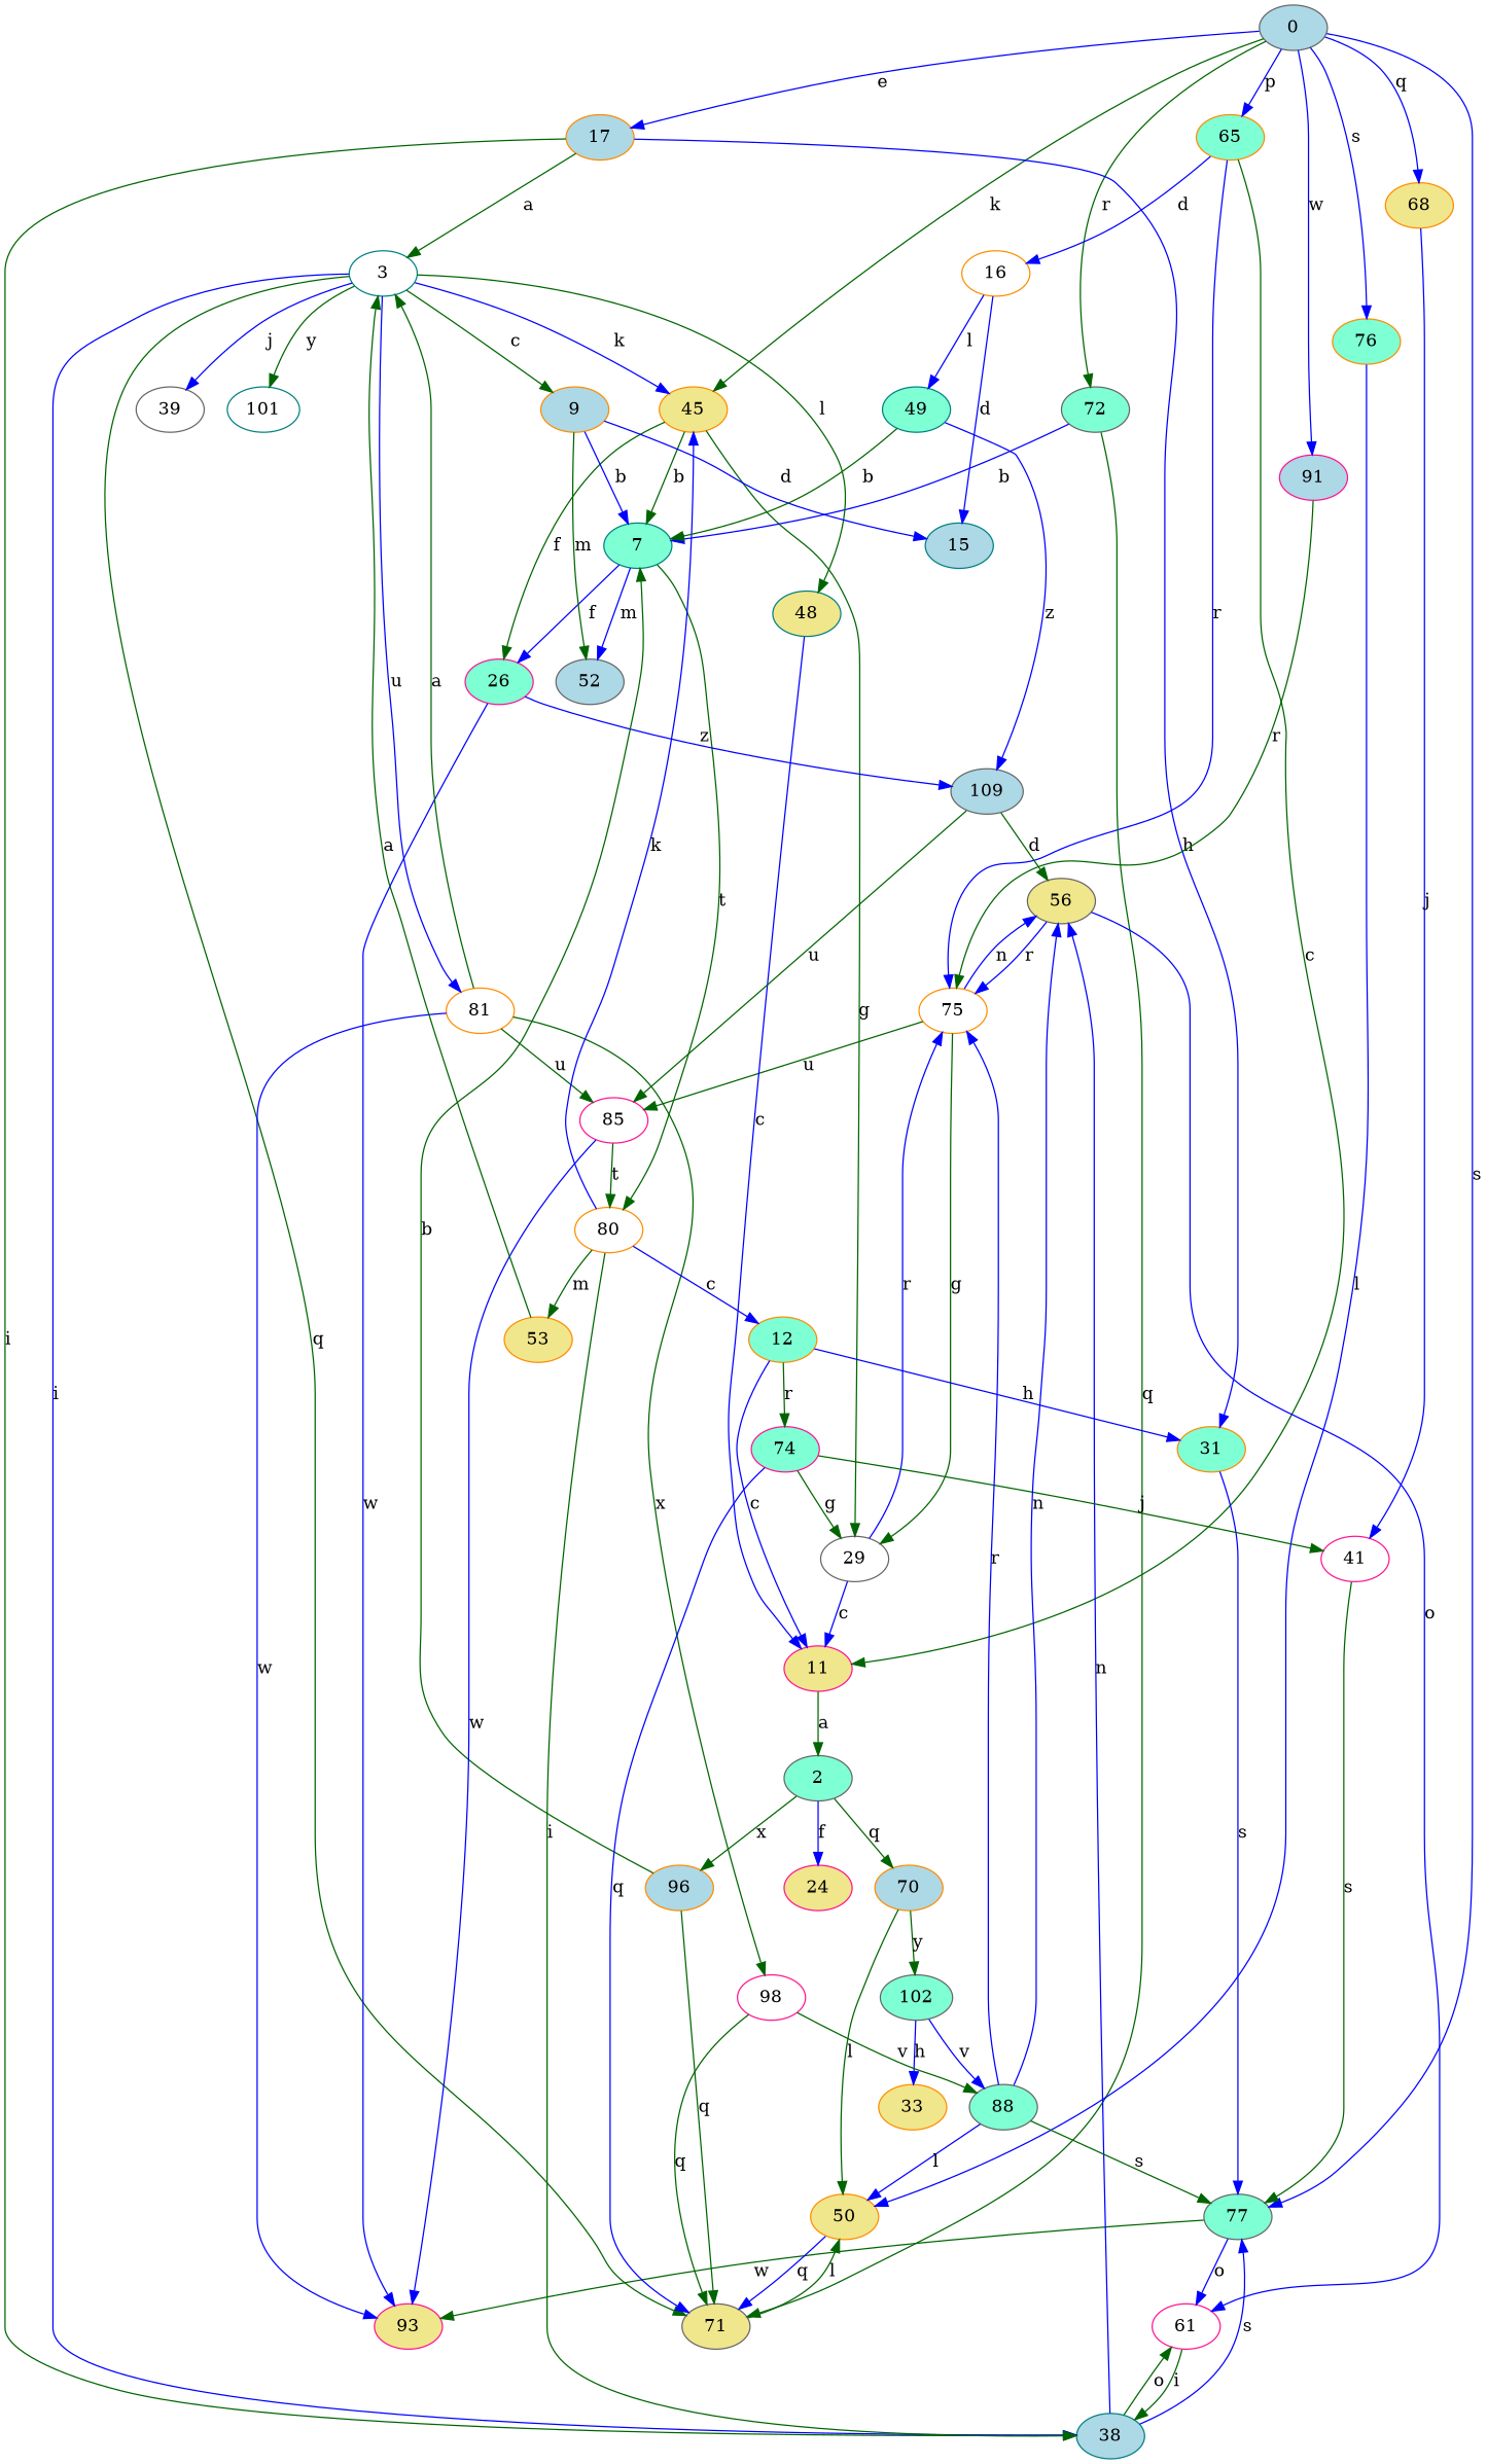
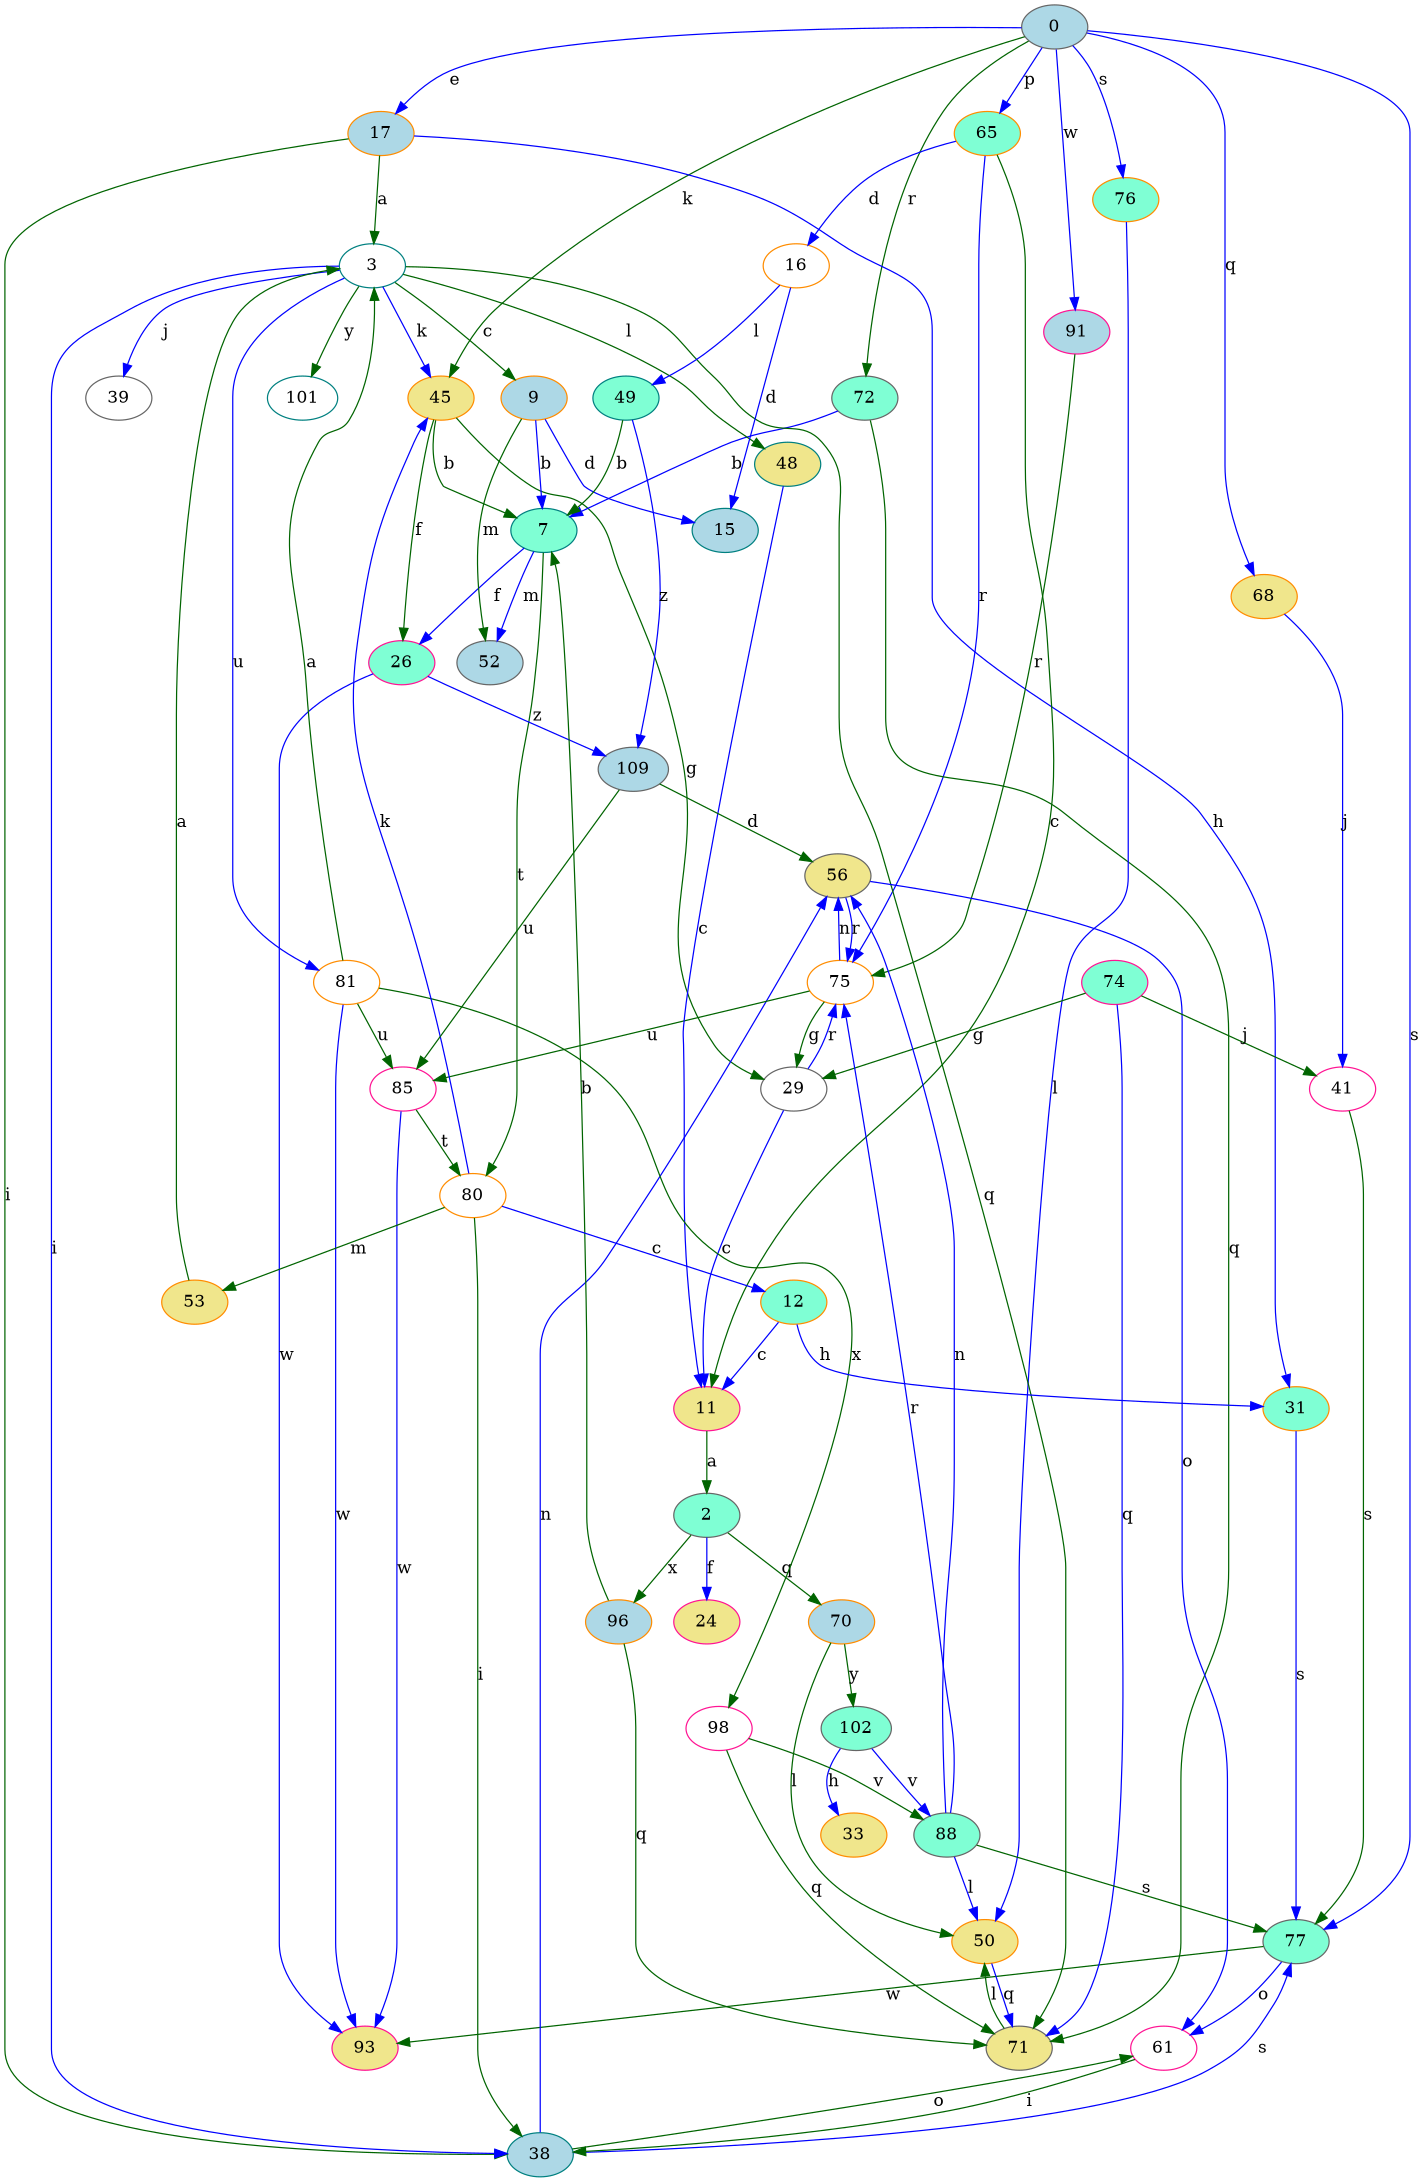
  strict digraph {
    node [color=darkorange fillcolor=aquamarine style=filled]
    edge [color=blue]
    0 [color=gray40 fillcolor=lightblue]
    17 [fillcolor=lightblue]
    45 [fillcolor=khaki]
    65
    68 [fillcolor=khaki]
    72 [color=gray40]
    76
    77 [color=gray40]
    91 [color=deeppink fillcolor=lightblue]
    3 [color=teal fillcolor=white]
    38 [color=teal fillcolor=lightblue]
    31
    7 [color=teal]
    26 [color=deeppink]
    29 [color=gray40 fillcolor=white]
    11 [color=deeppink fillcolor=khaki]
    16 [fillcolor=white]
    75 [fillcolor=white]
    41 [color=deeppink fillcolor=white]
    71 [color=gray40 fillcolor=khaki]
    50 [fillcolor=khaki]
    93 [color=deeppink fillcolor=khaki]
    61 [color=deeppink fillcolor=white]
    2 [color=gray40]
    24 [color=deeppink fillcolor=khaki]
    70 [fillcolor=lightblue]
    96 [fillcolor=lightblue]
    102 [color=gray40]
    9 [fillcolor=lightblue]
    39 [color=gray40 fillcolor=white]
    48 [color=teal fillcolor=khaki]
    81 [fillcolor=white]
    101 [color=teal fillcolor=white]
    52 [color=gray40 fillcolor=lightblue]
    15 [color=teal fillcolor=lightblue]
    56 [color=gray40 fillcolor=khaki]
    85 [color=deeppink fillcolor=white]
    98 [color=deeppink fillcolor=white]
    80 [fillcolor=white]
    109 [color=gray40 fillcolor=lightblue]
    12
    53 [fillcolor=khaki]
    74 [color=deeppink]
    49 [color=teal]
    88 [color=gray40]
    33 [fillcolor=khaki]
    0 -> 17 [label=e]
    0 -> 45 [color=darkgreen label=k]
    0 -> 65 [label=p]
    0 -> 68 [label=q]
    0 -> 72 [color=darkgreen label=r]
    0 -> 76 [label=s]
    0 -> 77 [label=s]
    0 -> 91 [label=w]
    17 -> 3 [color=darkgreen label=a]
    17 -> 38 [color=darkgreen label=i]
    17 -> 31 [label=h]
    45 -> 7 [color=darkgreen label=b]
    45 -> 26 [color=darkgreen label=f]
    45 -> 29 [color=darkgreen label=g]
    65 -> 11 [color=darkgreen label=c]
    65 -> 16 [label=d]
    65 -> 75 [label=r]
    68 -> 41 [label=j]
    72 -> 7 [label=b]
    72 -> 71 [color=darkgreen label=q]
    76 -> 50 [label=l]
    77 -> 93 [color=darkgreen label=w]
    77 -> 61 [label=o]
    91 -> 75 [color=darkgreen label=r]
    3 -> 45 [label=k]
    3 -> 38 [label=i]
    3 -> 71 [color=darkgreen label=q]
    3 -> 9 [color=darkgreen label=c]
    3 -> 39 [label=j]
    3 -> 48 [color=darkgreen label=l]
    3 -> 81 [label=u]
    3 -> 101 [color=darkgreen label=y]
    38 -> 77 [label=s]
    38 -> 61 [color=darkgreen label=o]
    38 -> 56 [label=n]
    31 -> 77 [label=s]
    7 -> 26 [label=f]
    7 -> 52 [label=m]
    7 -> 80 [color=darkgreen label=t]
    26 -> 93 [label=w]
    26 -> 109 [label=z]
    29 -> 11 [label=c]
    29 -> 75 [label=r]
    11 -> 2 [color=darkgreen label=a]
    16 -> 15 [label=d]
    16 -> 49 [label=l]
    75 -> 29 [color=darkgreen label=g]
    75 -> 56 [label=n]
    75 -> 85 [color=darkgreen label=u]
    41 -> 77 [color=darkgreen label=s]
    71 -> 50 [color=darkgreen label=l]
    50 -> 71 [label=q]
    61 -> 38 [color=darkgreen label=i]
    2 -> 24 [label=f]
    2 -> 70 [color=darkgreen label=q]
    2 -> 96 [color=darkgreen label=x]
    70 -> 50 [color=darkgreen label=l]
    70 -> 102 [color=darkgreen label=y]
    96 -> 7 [color=darkgreen label=b]
    96 -> 71 [color=darkgreen label=q]
    102 -> 88 [label=v]
    102 -> 33 [label=h]
    9 -> 7 [label=b]
    9 -> 52 [color=darkgreen label=m]
    9 -> 15 [label=d]
    48 -> 11 [label=c]
    81 -> 3 [color=darkgreen label=a]
    81 -> 93 [label=w]
    81 -> 85 [color=darkgreen label=u]
    81 -> 98 [color=darkgreen label=x]
    56 -> 75 [label=r]
    56 -> 61 [label=o]
    85 -> 93 [label=w]
    85 -> 80 [color=darkgreen label=t]
    98 -> 71 [color=darkgreen label=q]
    98 -> 88 [color=darkgreen label=v]
    80 -> 45 [label=k]
    80 -> 38 [color=darkgreen label=i]
    80 -> 12 [label=c]
    80 -> 53 [color=darkgreen label=m]
    109 -> 56 [color=darkgreen label=d]
    109 -> 85 [color=darkgreen label=u]
    12 -> 31 [label=h]
    12 -> 11 [label=c]
-   12 -> 74 [color=darkgreen label=r]
    53 -> 3 [color=darkgreen label=a]
    74 -> 29 [color=darkgreen label=g]
    74 -> 41 [color=darkgreen label=j]
    74 -> 71 [label=q]
    49 -> 7 [color=darkgreen label=b]
    49 -> 109 [label=z]
    88 -> 77 [color=darkgreen label=s]
    88 -> 75 [label=r]
    88 -> 50 [label=l]
    88 -> 56 [label=n]
  }
